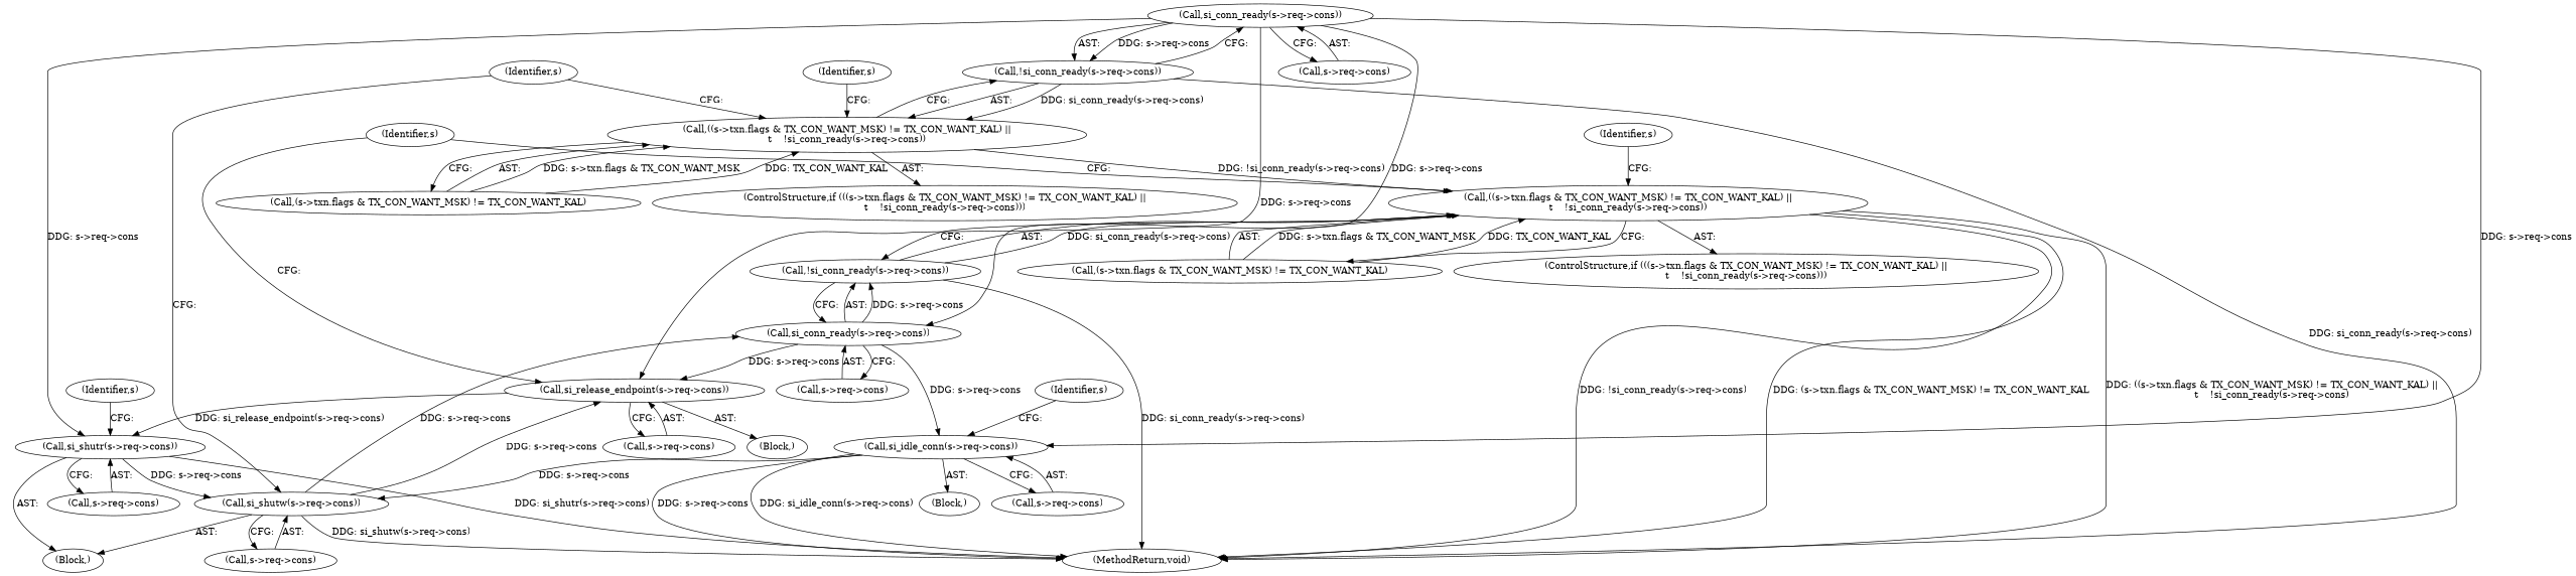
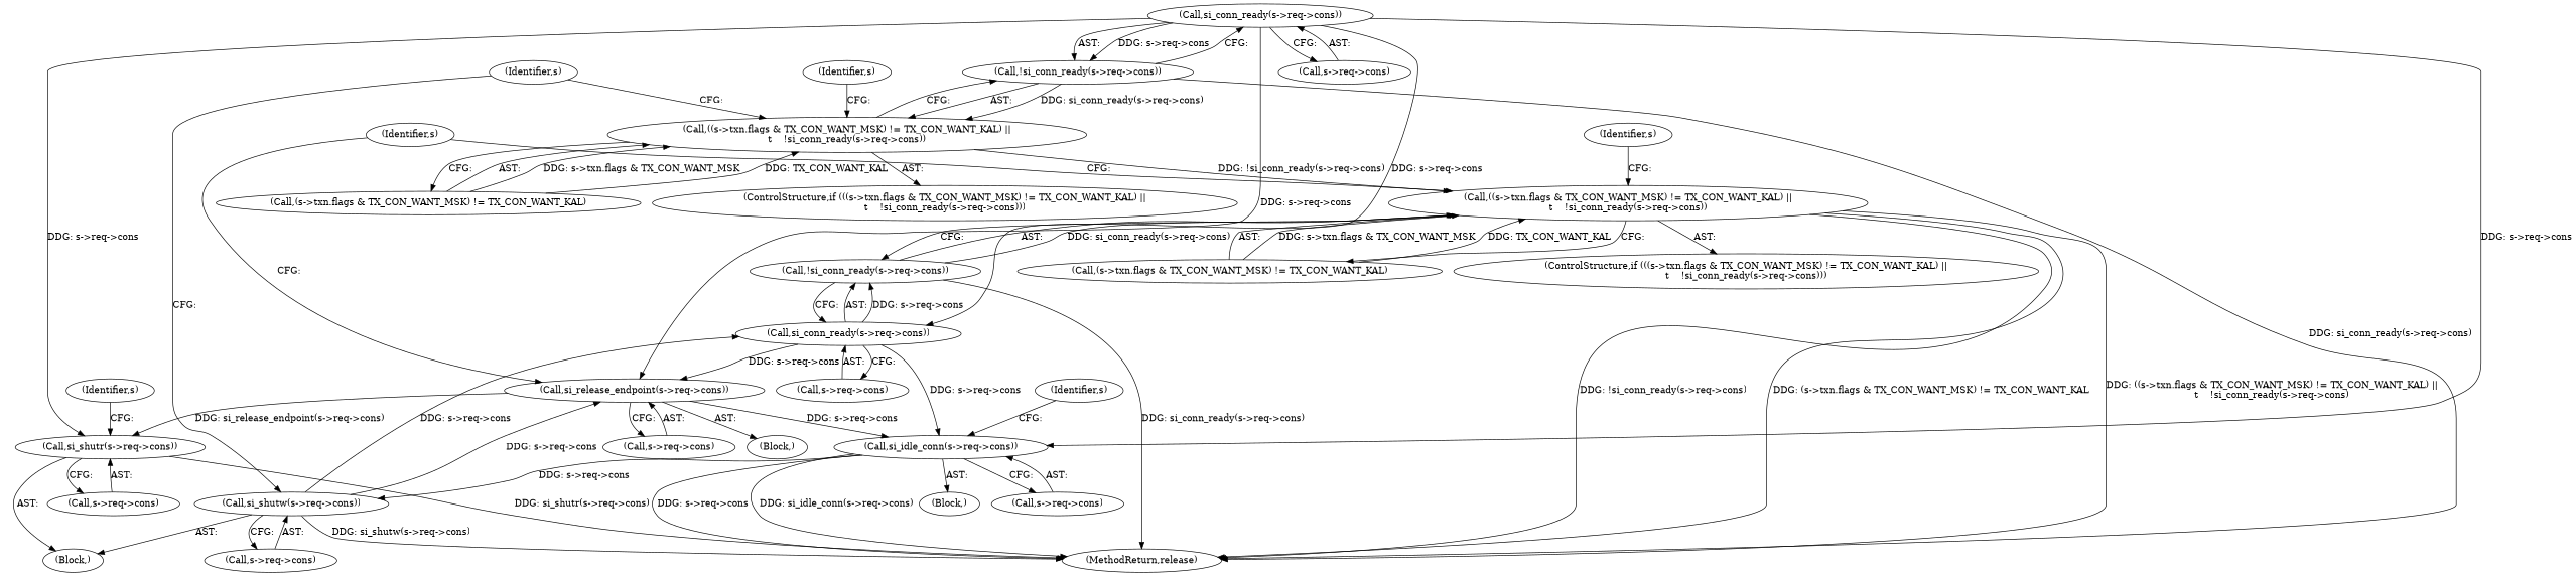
  digraph {
    n1 [label="(Call,si_conn_ready(s->req->cons))"]
    n2 [label="(Call,!si_conn_ready(s->req->cons))"]
    n3 [label="(Call,si_shutr(s->req->cons))"]
    n4 [label="(Call,si_conn_ready(s->req->cons))"]
    n5 [label="(Call,si_release_endpoint(s->req->cons))"]
    n6 [label="(Call,si_idle_conn(s->req->cons))"]
    n7 [label="(Call,s->req->cons)"]
    n8 [label="(Call,((s->txn.flags & TX_CON_WANT_MSK) != TX_CON_WANT_KAL) ||\n\t    !si_conn_ready(s->req->cons))"]
-   n9 [label="(MethodReturn,void)"]
+   n9 [label="(MethodReturn,release)"]
    n10 [label="(Call,si_shutw(s->req->cons))"]
    n11 [label="(Block,)"]
    n12 [label="(Call,s->req->cons)"]
    n13 [label="(Call,!si_conn_ready(s->req->cons))"]
    n14 [label="(Call,s->req->cons)"]
    n15 [label="(Call,s->req->cons)"]
    n16 [label="(Block,)"]
    n17 [label="(Block,)"]
    n18 [label="(Call,s->req->cons)"]
    n19 [label="(Call,((s->txn.flags & TX_CON_WANT_MSK) != TX_CON_WANT_KAL) ||\n\t    !si_conn_ready(s->req->cons))"]
    n20 [label="(Call,(s->txn.flags & TX_CON_WANT_MSK) != TX_CON_WANT_KAL)"]
    n21 [label="(ControlStructure,if (((s->txn.flags & TX_CON_WANT_MSK) != TX_CON_WANT_KAL) ||\n\t    !si_conn_ready(s->req->cons)))"]
    n22 [label="(Call,(s->txn.flags & TX_CON_WANT_MSK) != TX_CON_WANT_KAL)"]
    n23 [label="(ControlStructure,if (((s->txn.flags & TX_CON_WANT_MSK) != TX_CON_WANT_KAL) ||\n\t    !si_conn_ready(s->req->cons)))"]
    n24 [label="(Call,s->req->cons)"]
    n25 [label="(Identifier,s)"]
    n26 [label="(Identifier,s)"]
    n27 [label="(Identifier,s)"]
    n28 [label="(Identifier,s)"]
    n29 [label="(Identifier,s)"]
    n30 [label="(Identifier,s)"]
    n1 -> n2 [label="AST: "]
    n1 -> n2 [label="DDG: s->req->cons"]
    n1 -> n3 [label="DDG: s->req->cons"]
    n1 -> n4 [label="DDG: s->req->cons"]
    n1 -> n5 [label="DDG: s->req->cons"]
    n1 -> n6 [label="DDG: s->req->cons"]
    n1 -> n7 [label="CFG: "]
    n2 -> n1 [label="CFG: "]
    n2 -> n8 [label="AST: "]
    n2 -> n8 [label="DDG: si_conn_ready(s->req->cons)"]
    n2 -> n9 [label="DDG: si_conn_ready(s->req->cons)"]
    n3 -> n9 [label="DDG: si_shutr(s->req->cons)"]
-   n3 -> n10 [label="DDG: s->req->cons"]
    n3 -> n11 [label="AST: "]
    n3 -> n12 [label="CFG: "]
    n4 -> n5 [label="DDG: s->req->cons"]
    n4 -> n6 [label="DDG: s->req->cons"]
    n4 -> n13 [label="AST: "]
    n4 -> n13 [label="DDG: s->req->cons"]
    n4 -> n14 [label="CFG: "]
    n5 -> n3 [label="DDG: si_release_endpoint(s->req->cons)"]
+   n5 -> n6 [label="DDG: s->req->cons"]
    n5 -> n15 [label="CFG: "]
    n5 -> n16 [label="AST: "]
    n6 -> n9 [label="DDG: si_idle_conn(s->req->cons)"]
    n6 -> n9 [label="DDG: s->req->cons"]
    n6 -> n10 [label="DDG: s->req->cons"]
    n6 -> n17 [label="AST: "]
    n6 -> n18 [label="CFG: "]
    n7 -> n1 [label="AST: "]
    n8 -> n2 [label="CFG: "]
    n8 -> n19 [label="DDG: !si_conn_ready(s->req->cons)"]
    n8 -> n20 [label="CFG: "]
    n8 -> n21 [label="AST: "]
    n10 -> n4 [label="DDG: s->req->cons"]
    n10 -> n5 [label="DDG: s->req->cons"]
    n10 -> n9 [label="DDG: si_shutw(s->req->cons)"]
    n10 -> n11 [label="AST: "]
    n10 -> n24 [label="CFG: "]
    n12 -> n3 [label="AST: "]
    n13 -> n4 [label="CFG: "]
    n13 -> n9 [label="DDG: si_conn_ready(s->req->cons)"]
    n13 -> n19 [label="AST: "]
    n13 -> n19 [label="DDG: si_conn_ready(s->req->cons)"]
    n14 -> n4 [label="AST: "]
    n15 -> n5 [label="AST: "]
    n18 -> n6 [label="AST: "]
    n19 -> n9 [label="DDG: !si_conn_ready(s->req->cons)"]
    n19 -> n9 [label="DDG: (s->txn.flags & TX_CON_WANT_MSK) != TX_CON_WANT_KAL"]
    n19 -> n9 [label="DDG: ((s->txn.flags & TX_CON_WANT_MSK) != TX_CON_WANT_KAL) ||\n\t    !si_conn_ready(s->req->cons)"]
    n19 -> n13 [label="CFG: "]
    n19 -> n22 [label="CFG: "]
    n19 -> n23 [label="AST: "]
    n20 -> n8 [label="AST: "]
    n20 -> n8 [label="DDG: s->txn.flags & TX_CON_WANT_MSK"]
    n20 -> n8 [label="DDG: TX_CON_WANT_KAL"]
    n22 -> n19 [label="AST: "]
    n22 -> n19 [label="DDG: s->txn.flags & TX_CON_WANT_MSK"]
    n22 -> n19 [label="DDG: TX_CON_WANT_KAL"]
    n24 -> n10 [label="AST: "]
    n25 -> n19 [label="CFG: "]
    n26 -> n8 [label="CFG: "]
    n27 -> n5 [label="CFG: "]
    n27 -> n19 [label="CFG: "]
    n28 -> n6 [label="CFG: "]
    n29 -> n3 [label="CFG: "]
    n30 -> n8 [label="CFG: "]
    n30 -> n10 [label="CFG: "]
  }
